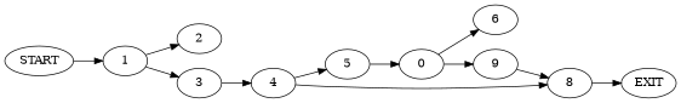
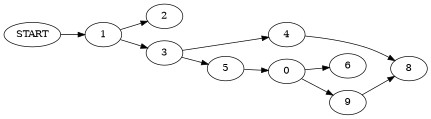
  digraph {
    rankdir=LR
    n1 [label=START]
    1
    2
    3
-   n5 [label=EXIT]
    4
    5
    8
    n9 [label=0]
    6
    9
    n1 -> 1
    1 -> 2
    1 -> 3
    3 -> 4
-   4 -> 5
+   3 -> 5
    4 -> 8
    5 -> n9
-   8 -> n5
    n9 -> 6
    n9 -> 9
    9 -> 8
  }
